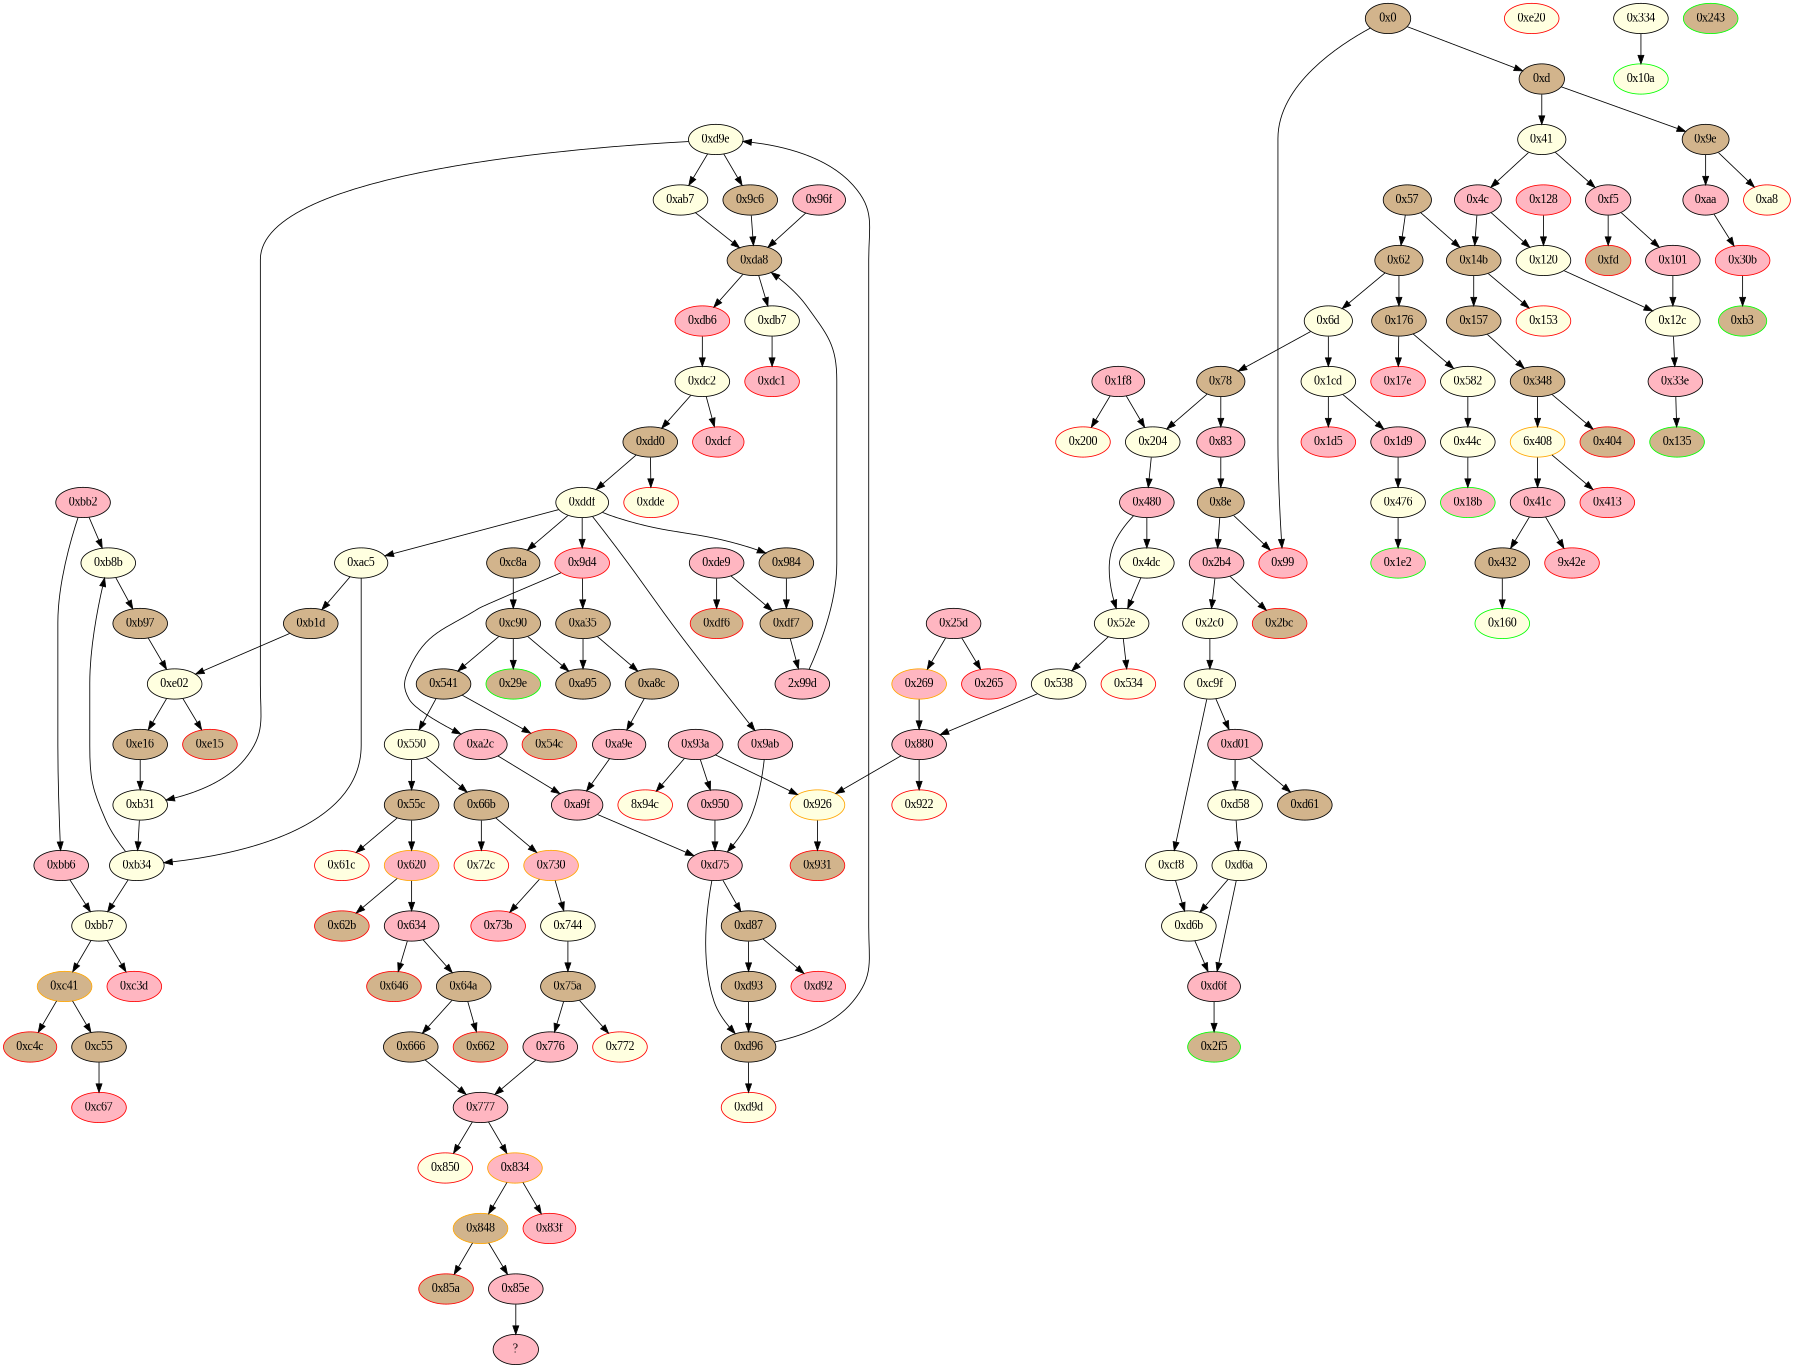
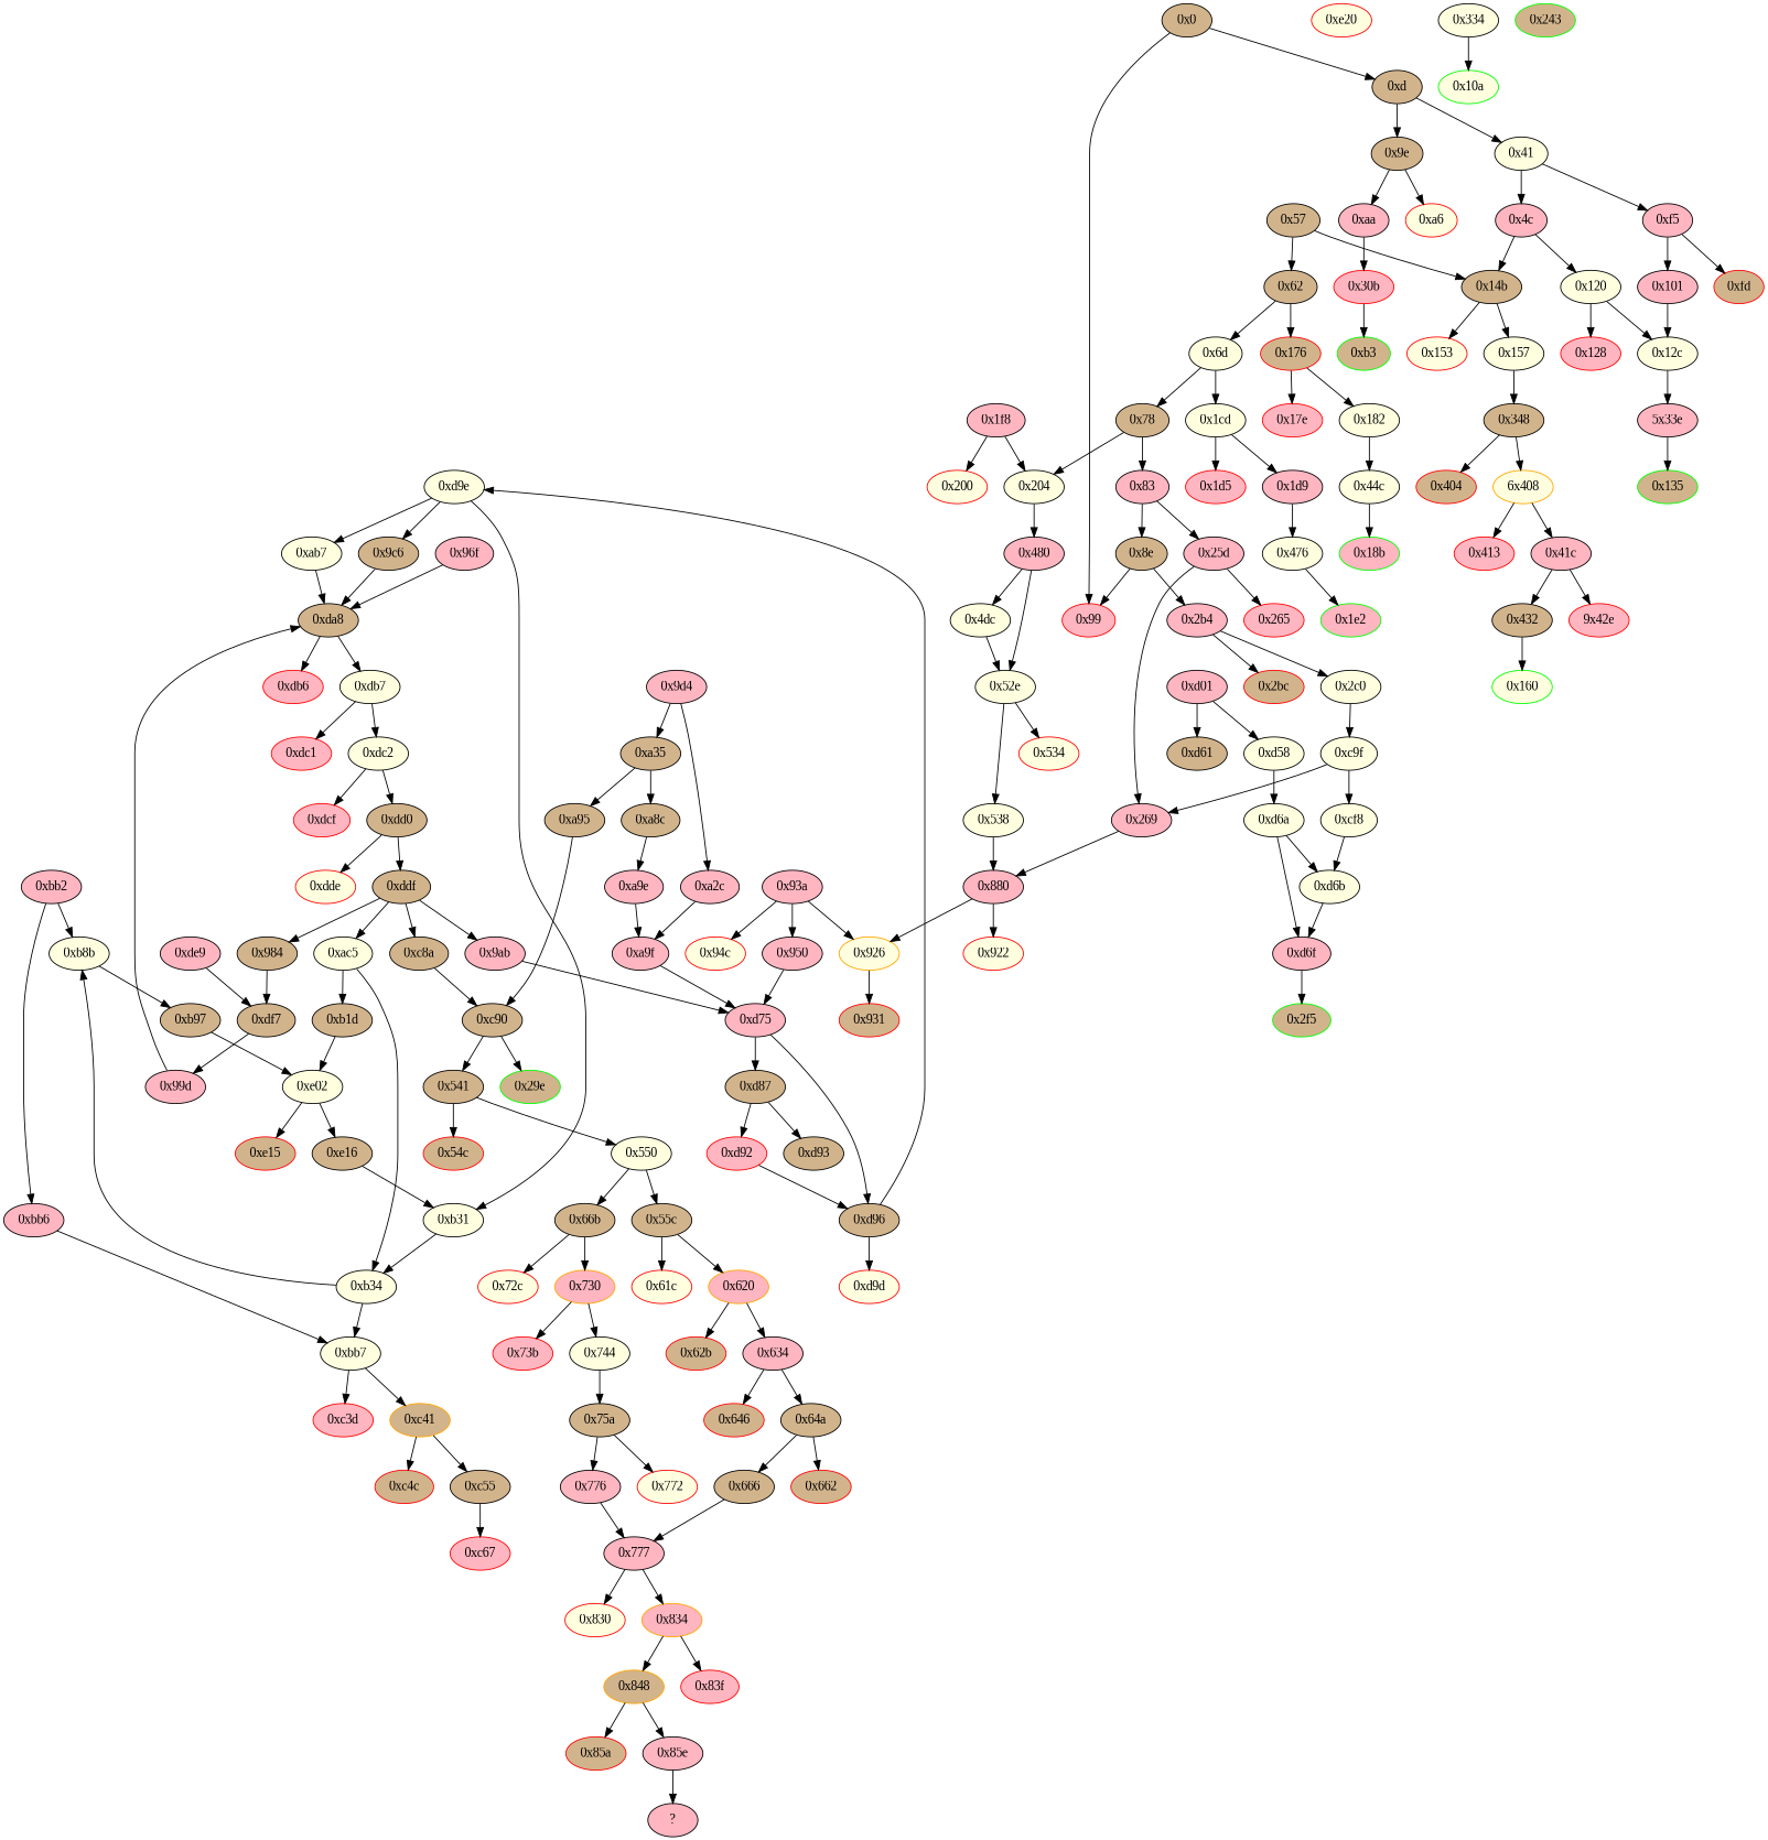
  strict digraph {
    fontname="Liberation Serif"
    node [fillcolor=lightpink fontname="Liberation Serif" style=filled]
    edge [fontname="Liberation Serif"]
    "0xbb2"
    "0xbb6"
    "0xb8b" [fillcolor=lightyellow]
    "0xbb7" [fillcolor=lightyellow]
    "0x99" [color=red]
    "0x72c" [color=red fillcolor=lightyellow]
    "0x476" [fillcolor=lightyellow]
    "0x1d9"
    "0x1e2" [color=green]
    "0x14b" [fillcolor=tan]
-   "0x157" [fillcolor=tan]
+   "0x157" [fillcolor=lightyellow]
    "0x153" [color=red fillcolor=lightyellow]
    "0x348" [fillcolor=tan]
    "0xe20" [color=red fillcolor=lightyellow]
    "0x2f5" [color=green fillcolor=tan]
    "0x54c" [color=red fillcolor=tan]
    "0x620" [color=orange]
    "0x634"
    "0x62b" [color=red fillcolor=tan]
    "0x646" [color=red fillcolor=tan]
    "0x64a" [fillcolor=tan]
    "0x776"
    "0x777"
-   "0x830" [color=red fillcolor=lightyellow label="0x850"]
+   "0x830" [color=red fillcolor=lightyellow]
    "0x834" [color=orange]
-   "0xdf6" [color=red fillcolor=tan]
    "0xde9"
    "0xdf7" [fillcolor=tan]
-   "0x99d" [label="2x99d"]
+   "0x99d"
    "0x75a" [fillcolor=tan]
    "0x772" [color=red fillcolor=lightyellow]
    "0x848" [color=orange fillcolor=tan]
    "0x85a" [color=red fillcolor=tan]
    "0x85e"
    "?"
    "0xd9e" [fillcolor=lightyellow]
    "0xab7" [fillcolor=lightyellow]
    "0x9c6" [fillcolor=tan]
    "0xb31" [fillcolor=lightyellow]
    "0xda8" [fillcolor=tan]
    "0x96f"
    "0xd9d" [color=red fillcolor=lightyellow]
    "0x12c" [fillcolor=lightyellow]
    "0x101"
    "0x334" [fillcolor=lightyellow]
    "0x10a" [color=green fillcolor=lightyellow]
    "0xc9f" [fillcolor=lightyellow]
    "0xd01"
    "0xcf8" [fillcolor=lightyellow]
    "0xd58" [fillcolor=lightyellow]
    "0xd61" [fillcolor=tan]
    "0xd6b" [fillcolor=lightyellow]
-   "0x269" [color=orange]
+   "0x269"
    "0x880"
    "0x922" [color=red fillcolor=lightyellow]
    "0x926" [color=orange fillcolor=lightyellow]
    "0xc90" [fillcolor=tan]
    "0x29e" [color=green fillcolor=tan]
    "0x541" [fillcolor=tan]
    "0x550" [fillcolor=lightyellow]
    "0xd" [fillcolor=tan]
    "0x41" [fillcolor=lightyellow]
    "0x9e" [fillcolor=tan]
    "0x4c"
    "0xf5"
    "0xaa"
-   "0xa6" [color=red fillcolor=lightyellow label="0xa8"]
+   "0xa6" [color=red fillcolor=lightyellow]
    "0xd96" [fillcolor=tan]
    "0xd75"
    "0xd87" [fillcolor=tan]
    "0xd93" [fillcolor=tan]
    "0xd92" [color=red]
    "0xc8a" [fillcolor=tan]
    "0x55c" [fillcolor=tan]
    "0x61c" [color=red fillcolor=lightyellow]
-   "0xddf" [fillcolor=lightyellow]
+   "0xddf" [fillcolor=tan]
    "0x9ab"
    "0x984" [fillcolor=tan]
-   "0x9d4" [color=red]
+   "0x9d4"
    "0xac5" [fillcolor=lightyellow]
    "0xa2c"
    "0xa35" [fillcolor=tan]
    "0xb34" [fillcolor=lightyellow]
    "0xb1d" [fillcolor=tan]
    "0xc41" [color=orange fillcolor=tan]
    "0xc4c" [color=red fillcolor=tan]
    "0xc55" [fillcolor=tan]
    "0xc67" [color=red]
    "0xd6f"
    "0x8e" [fillcolor=tan]
    "0x2b4"
    "0x2bc" [color=red fillcolor=tan]
    "0x2c0" [fillcolor=lightyellow]
    "0xd6a" [fillcolor=lightyellow]
    "0x78" [fillcolor=tan]
    "0x83"
    "0x204" [fillcolor=lightyellow]
    "0x200" [color=red fillcolor=lightyellow]
    "0x1f8"
    "0x25d"
    "0xdc1" [color=red]
    "0x66b" [fillcolor=tan]
    "0x730" [color=orange]
    "0x744" [fillcolor=lightyellow]
    "0x73b" [color=red]
    "0x120" [fillcolor=lightyellow]
    "0xfd" [color=red fillcolor=tan]
    "0xdd0" [fillcolor=tan]
    "0xdde" [color=red fillcolor=lightyellow]
    "0x0" [fillcolor=tan]
    "0xc3d" [color=red]
    "0x480"
    "0x931" [color=red fillcolor=tan]
    "0xa9e"
    "0xa9f"
    "0xdb7" [fillcolor=lightyellow]
    "0xdb6" [color=red]
    "0x44c" [fillcolor=lightyellow]
    "0x18b" [color=green]
-   "0x33e"
+   "0x33e" [label="5x33e"]
    "0x135" [color=green fillcolor=tan]
    "0x30b" [color=red]
    "0xb3" [color=green fillcolor=tan]
    "0xb97" [fillcolor=tan]
    "0xe02" [fillcolor=lightyellow]
    "0x128" [color=red]
    "0x950"
    "0x1cd" [fillcolor=lightyellow]
    "0x1d5" [color=red]
    n130 [color=orange fillcolor=lightyellow label="6x408"]
    "0x41c"
    "0x413" [color=red]
    "0x432" [fillcolor=tan]
    n134 [color=red label="9x42e"]
    "0x666" [fillcolor=tan]
    "0x57" [fillcolor=tan]
    "0x62" [fillcolor=tan]
    "0x4dc" [fillcolor=lightyellow]
    "0x52e" [fillcolor=lightyellow]
    "0x538" [fillcolor=lightyellow]
    "0x534" [color=red fillcolor=lightyellow]
    "0x160" [color=green fillcolor=lightyellow]
    "0xa95" [fillcolor=tan]
    "0xdc2" [fillcolor=lightyellow]
    "0xdcf" [color=red]
    "0x243" [color=green fillcolor=tan]
    "0xa8c" [fillcolor=tan]
    "0x404" [color=red fillcolor=tan]
    "0x83f" [color=red]
    "0x6d" [fillcolor=lightyellow]
    "0x662" [color=red fillcolor=tan]
    "0xe15" [color=red fillcolor=tan]
    "0x265" [color=red]
-   "0x94c" [color=red fillcolor=lightyellow label="8x94c"]
-   "0x176" [fillcolor=tan]
-   "0x182" [fillcolor=lightyellow label="0x582"]
+   "0x94c" [color=red fillcolor=lightyellow]
+   "0x176" [fillcolor=tan color=red]
+   "0x182" [fillcolor=lightyellow]
    "0x17e" [color=red]
    "0x93a"
    "0xe16" [fillcolor=tan]
    "0xbb2" -> "0xbb6"
    "0xbb2" -> "0xb8b"
    "0xbb6" -> "0xbb7"
    "0xb8b" -> "0xb97"
    "0xbb7" -> "0xc41"
    "0xbb7" -> "0xc3d"
    "0x476" -> "0x1e2"
    "0x1d9" -> "0x476"
    "0x14b" -> "0x157"
    "0x14b" -> "0x153"
    "0x157" -> "0x348"
    "0x348" -> n130
    "0x348" -> "0x404"
    "0x620" -> "0x634"
    "0x620" -> "0x62b"
    "0x634" -> "0x646"
    "0x634" -> "0x64a"
    "0x64a" -> "0x666"
    "0x64a" -> "0x662"
    "0x776" -> "0x777"
    "0x777" -> "0x830"
    "0x777" -> "0x834"
    "0x834" -> "0x848"
    "0x834" -> "0x83f"
-   "0xde9" -> "0xdf6"
    "0xde9" -> "0xdf7"
    "0xdf7" -> "0x99d"
    "0x99d" -> "0xda8"
    "0x75a" -> "0x776"
    "0x75a" -> "0x772"
    "0x848" -> "0x85a"
    "0x848" -> "0x85e"
    "0x85e" -> "?"
    "0xd9e" -> "0xab7"
    "0xd9e" -> "0x9c6"
    "0xd9e" -> "0xb31"
    "0xab7" -> "0xda8"
    "0x9c6" -> "0xda8"
    "0xb31" -> "0xb34"
    "0xda8" -> "0xdb7"
    "0xda8" -> "0xdb6"
    "0x96f" -> "0xda8"
    "0x12c" -> "0x33e"
    "0x101" -> "0x12c"
    "0x334" -> "0x10a"
-   "0xc9f" -> "0xd01"
+   "0xc9f" -> "0x269"
    "0xc9f" -> "0xcf8"
    "0xd01" -> "0xd58"
    "0xd01" -> "0xd61"
    "0xcf8" -> "0xd6b"
    "0xd58" -> "0xd6a"
    "0xd6b" -> "0xd6f"
    "0x269" -> "0x880"
    "0x880" -> "0x922"
    "0x880" -> "0x926"
    "0x926" -> "0x931"
    "0xc90" -> "0x29e"
    "0xc90" -> "0x541"
    "0x541" -> "0x54c"
    "0x541" -> "0x550"
    "0x550" -> "0x55c"
    "0x550" -> "0x66b"
    "0xd" -> "0x41"
    "0xd" -> "0x9e"
    "0x41" -> "0x4c"
    "0x41" -> "0xf5"
    "0x9e" -> "0xaa"
    "0x9e" -> "0xa6"
    "0x4c" -> "0x14b"
    "0x4c" -> "0x120"
    "0xf5" -> "0x101"
    "0xf5" -> "0xfd"
    "0xaa" -> "0x30b"
    "0xd96" -> "0xd9e"
    "0xd96" -> "0xd9d"
    "0xd75" -> "0xd96"
    "0xd75" -> "0xd87"
    "0xd87" -> "0xd93"
    "0xd87" -> "0xd92"
-   "0xd93" -> "0xd96"
+   "0xd92" -> "0xd96"
    "0xc8a" -> "0xc90"
    "0x55c" -> "0x620"
    "0x55c" -> "0x61c"
    "0xddf" -> "0xc8a"
    "0xddf" -> "0x9ab"
    "0xddf" -> "0x984"
-   "0xddf" -> "0x9d4"
    "0xddf" -> "0xac5"
    "0x9ab" -> "0xd75"
    "0x984" -> "0xdf7"
    "0x9d4" -> "0xa2c"
    "0x9d4" -> "0xa35"
    "0xac5" -> "0xb34"
    "0xac5" -> "0xb1d"
    "0xa2c" -> "0xa9f"
    "0xa35" -> "0xa95"
    "0xa35" -> "0xa8c"
    "0xb34" -> "0xb8b"
    "0xb34" -> "0xbb7"
    "0xb1d" -> "0xe02"
    "0xc41" -> "0xc4c"
    "0xc41" -> "0xc55"
    "0xc55" -> "0xc67"
    "0xd6f" -> "0x2f5"
    "0x8e" -> "0x99"
    "0x8e" -> "0x2b4"
    "0x2b4" -> "0x2bc"
    "0x2b4" -> "0x2c0"
    "0x2c0" -> "0xc9f"
    "0xd6a" -> "0xd6b"
    "0xd6a" -> "0xd6f"
    "0x78" -> "0x83"
    "0x78" -> "0x204"
    "0x83" -> "0x8e"
+   "0x83" -> "0x25d"
    "0x204" -> "0x480"
    "0x1f8" -> "0x204"
    "0x1f8" -> "0x200"
    "0x25d" -> "0x269"
    "0x25d" -> "0x265"
    "0x66b" -> "0x72c"
    "0x66b" -> "0x730"
    "0x730" -> "0x744"
    "0x730" -> "0x73b"
    "0x744" -> "0x75a"
    "0x120" -> "0x12c"
-   "0x128" -> "0x120"
+   "0x120" -> "0x128"
    "0xdd0" -> "0xddf"
    "0xdd0" -> "0xdde"
    "0x0" -> "0x99"
    "0x0" -> "0xd"
    "0x480" -> "0x4dc"
    "0x480" -> "0x52e"
    "0xa9e" -> "0xa9f"
    "0xa9f" -> "0xd75"
    "0xdb7" -> "0xdc1"
-   "0xdb6" -> "0xdc2"
+   "0xdb7" -> "0xdc2"
    "0x44c" -> "0x18b"
    "0x33e" -> "0x135"
    "0x30b" -> "0xb3"
    "0xb97" -> "0xe02"
    "0xe02" -> "0xe15"
    "0xe02" -> "0xe16"
    "0x950" -> "0xd75"
    "0x1cd" -> "0x1d9"
    "0x1cd" -> "0x1d5"
    n130 -> "0x41c"
    n130 -> "0x413"
    "0x41c" -> "0x432"
    "0x41c" -> n134
    "0x432" -> "0x160"
    "0x666" -> "0x777"
    "0x57" -> "0x14b"
    "0x57" -> "0x62"
    "0x62" -> "0x6d"
    "0x62" -> "0x176"
    "0x4dc" -> "0x52e"
    "0x52e" -> "0x538"
    "0x52e" -> "0x534"
    "0x538" -> "0x880"
-   "0xc90" -> "0xa95"
+   "0xa95" -> "0xc90"
    "0xdc2" -> "0xdd0"
    "0xdc2" -> "0xdcf"
    "0xa8c" -> "0xa9e"
    "0x6d" -> "0x78"
    "0x6d" -> "0x1cd"
    "0x176" -> "0x182"
    "0x176" -> "0x17e"
    "0x182" -> "0x44c"
    "0x93a" -> "0x926"
    "0x93a" -> "0x950"
    "0x93a" -> "0x94c"
    "0xe16" -> "0xb31"
  }
